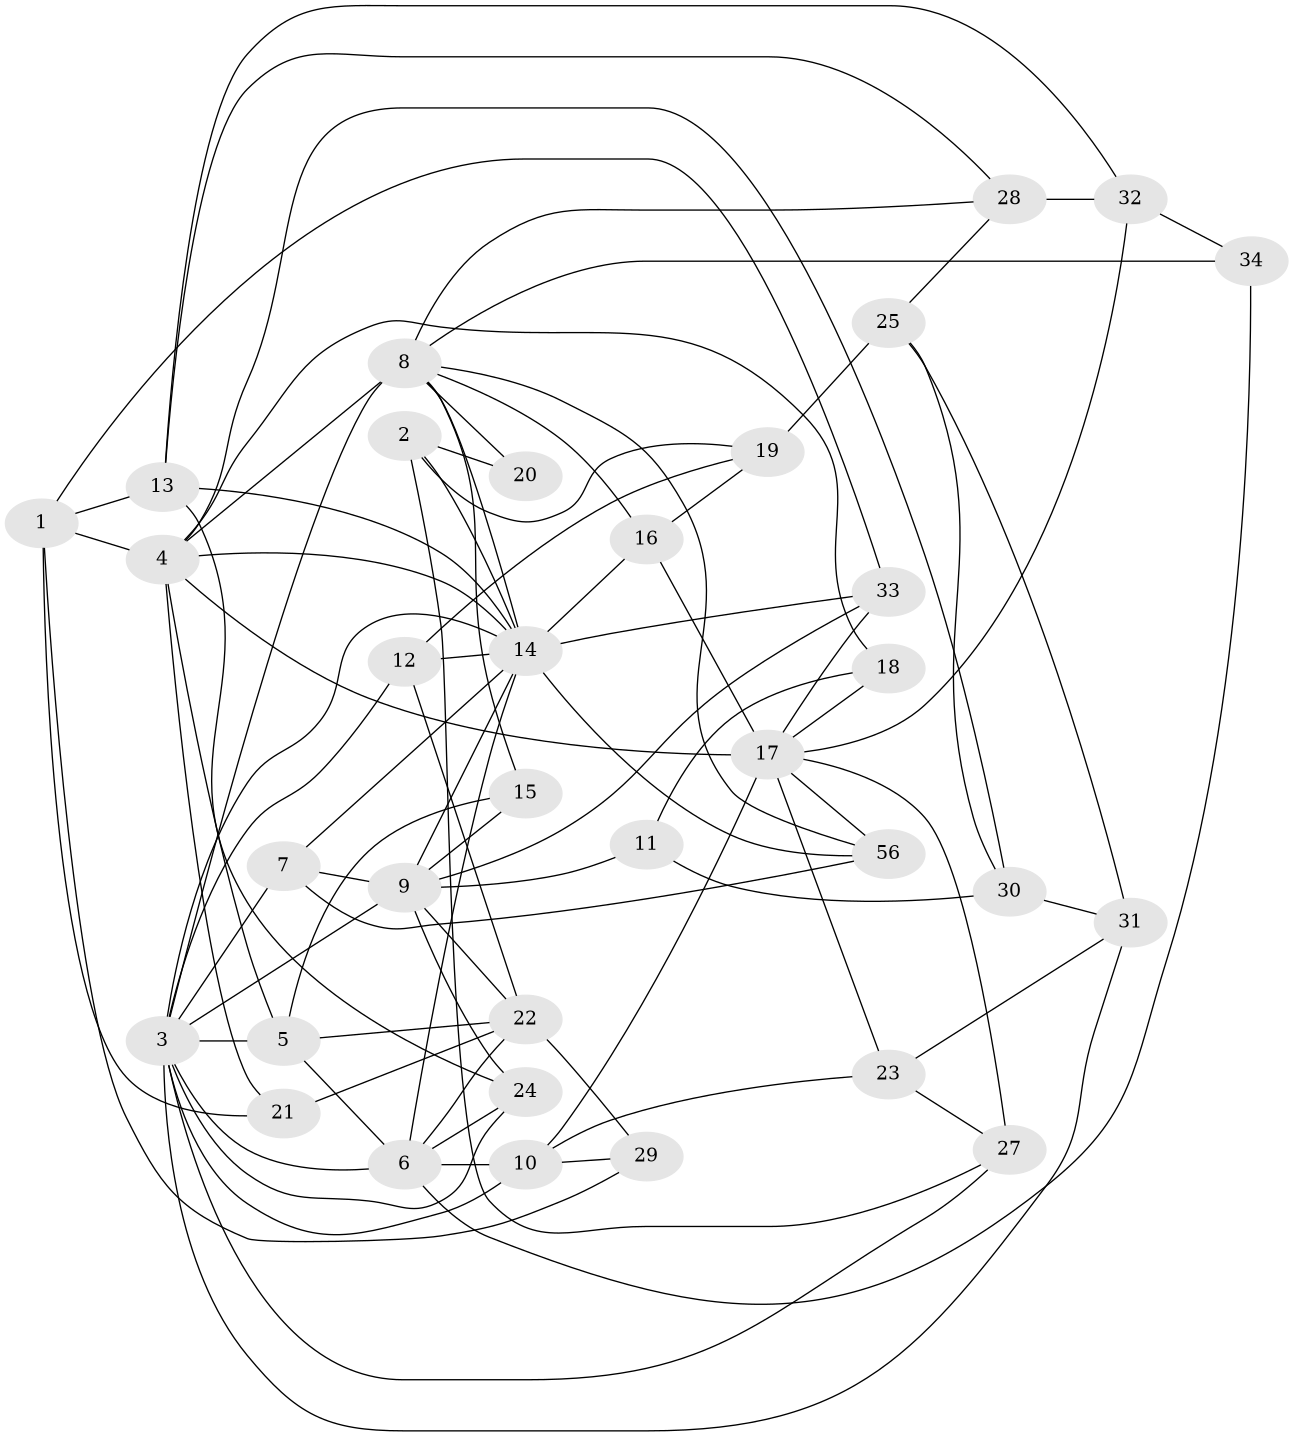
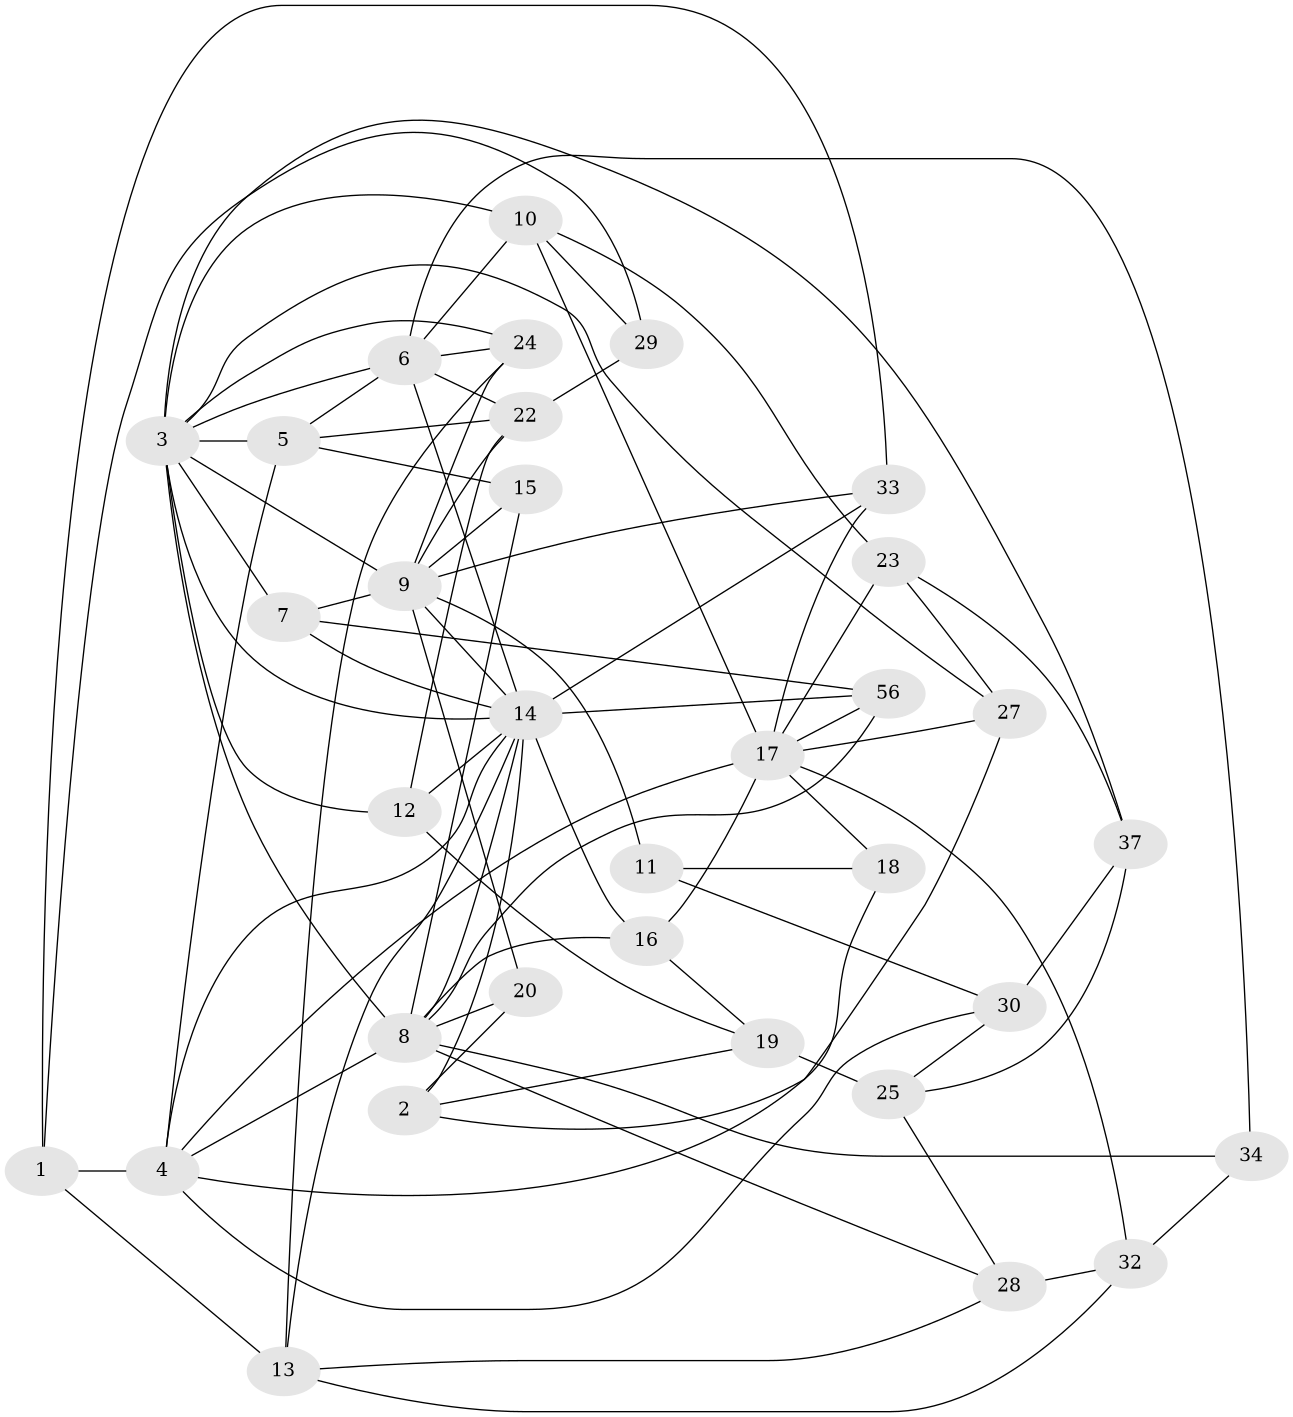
  graph {
    rankdir=LR
    node [color=gray90 style=filled]
    edge [weight=1.0]
    1
    4
    13
-   21
    29
    33
    14
    5
    8
    17
    18
    30
    24
    28
    32
    22
    2
    19
    20
    27
    n21 [label=56]
    16
    25
    3
    6
    7
    9
    10
    12
-   31
+   31 [label=37]
    15
    34
    11
    23
    1 -- 4 [weight=3.0]
    1 -- 13 [weight=4.0]
-   1 -- 21
    1 -- 29
    1 -- 33
-   4 -- 21
    4 -- 14
    4 -- 5
    4 -- 8
    4 -- 17 [weight=2.0]
    4 -- 18 [weight=2.0]
    4 -- 30
    13 -- 14
    13 -- 24
    13 -- 28
    13 -- 32
-   21 -- 22
    14 -- 33
    14 -- n21
    14 -- 16
    5 -- 22
    5 -- 6
    5 -- 15
    8 -- 14
    8 -- 28
    8 -- 20
    8 -- n21
    8 -- 16
    8 -- 15
    8 -- 34 [weight=2.0]
    17 -- 33
    17 -- 18
    17 -- 32
    17 -- 27
    17 -- n21
    17 -- 23
    30 -- 31
    28 -- 32
    32 -- 34
    22 -- 29 [weight=2.0]
    2 -- 14
    2 -- 19
    2 -- 20
    2 -- 27
    19 -- 25
    16 -- 17
    16 -- 19
    25 -- 30
    25 -- 28
    25 -- 31
    3 -- 14
    3 -- 5 [weight=2.0]
    3 -- 8
    3 -- 24
    3 -- 27
    3 -- 6
    3 -- 7
    3 -- 9
    3 -- 10
    3 -- 12
    3 -- 31
    6 -- 14
    6 -- 24
    6 -- 22 [weight=2.0]
    6 -- 10
    6 -- 34
    7 -- 14
    7 -- n21
    7 -- 9
    9 -- 33
    9 -- 14
    9 -- 24
    9 -- 22
+   9 -- 20 [weight=2.0]
    9 -- 15 [weight=2.0]
    9 -- 11 [weight=2.0]
    10 -- 29
    10 -- 17
    10 -- 23
    12 -- 14
    12 -- 22
    12 -- 19
    11 -- 18
    11 -- 30
    23 -- 27
    23 -- 31
  }
